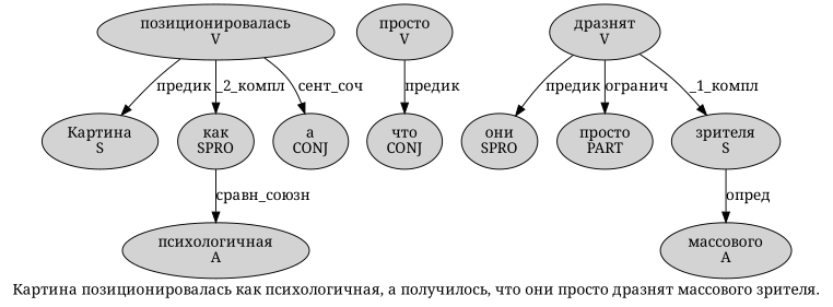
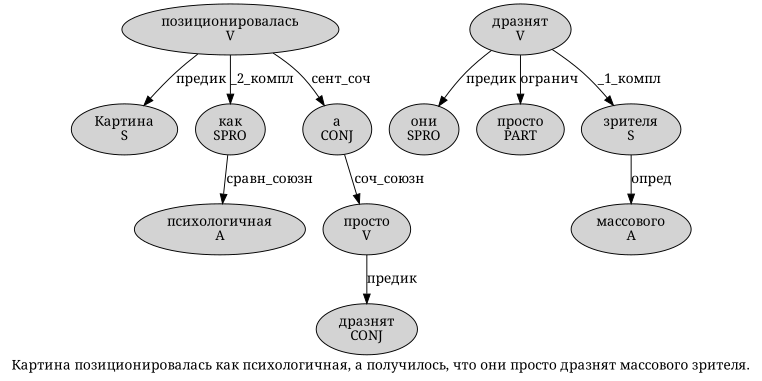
  digraph {
    fontname="Noto Serif"
    label="Картина позиционировалась как психологичная, а получилось, что они просто дразнят массового зрителя."
    node [fillcolor=lightgray fontname="Noto Serif" penwidth=1 shape=ellipse style=filled]
    edge [fontname="Noto Serif"]
    n1 [label="Картина\nS"]
    n2 [label="позиционировалась\nV"]
    n3 [label="как\nSPRO"]
    n4 [label="а\nCONJ"]
    n5 [label="психологичная\nA"]
    n6 [label="просто\nV"]
-   n7 [label="что\nCONJ"]
+   n7 [label="дразнят\nCONJ"]
    n8 [label="дразнят\nV"]
    n9 [label="они\nSPRO"]
    n10 [label="просто\nPART"]
    n11 [label="зрителя\nS"]
    n12 [label="массового\nA"]
    n2 -> n1 [label="предик"]
    n2 -> n3 [label="_2_компл"]
    n2 -> n4 [label="сент_соч"]
    n3 -> n5 [label="сравн_союзн"]
+   n4 -> n6 [label="соч_союзн"]
    n6 -> n7 [label="предик"]
    n8 -> n9 [label="предик"]
    n8 -> n10 [label="огранич"]
    n8 -> n11 [label="_1_компл"]
    n11 -> n12 [label="опред"]
  }
